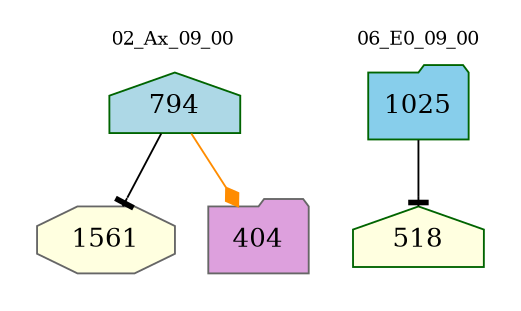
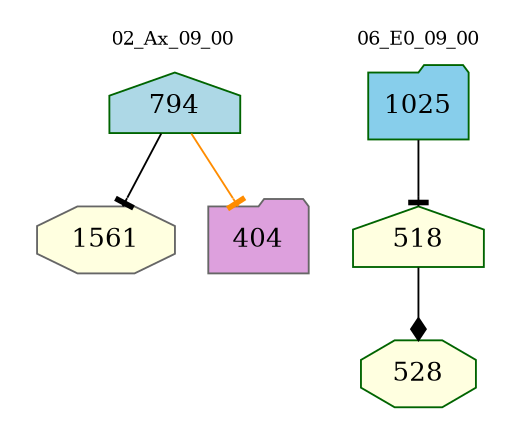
  digraph {
    node [color=darkgreen fillcolor=lightyellow shape=house style=filled]
    edge [arrowhead=tee color=black]
    n1 [fillcolor=lightblue label=794]
    n2 [color=gray40 label=1561 shape=octagon]
    n3 [color=gray40 fillcolor=plum label=404 shape=folder]
    n4 [label=518]
+   n5 [label=528 shape=octagon]
    n6 [fillcolor=skyblue label=1025 shape=folder]
    subgraph cluster_1 {
      color=white
      fontsize=10
      label="02_Ax_09_00"
      n1
      n2
      n3
    }
    subgraph cluster_2 {
      color=white
      fontsize=10
      label="06_E0_09_00"
      n4
+     n5
      n6
    }
    n1 -> n2
-   n1 -> n3 [arrowhead=diamond color=darkorange]
+   n1 -> n3 [color=darkorange]
+   n4 -> n5 [arrowhead=diamond]
    n6 -> n4
  }
